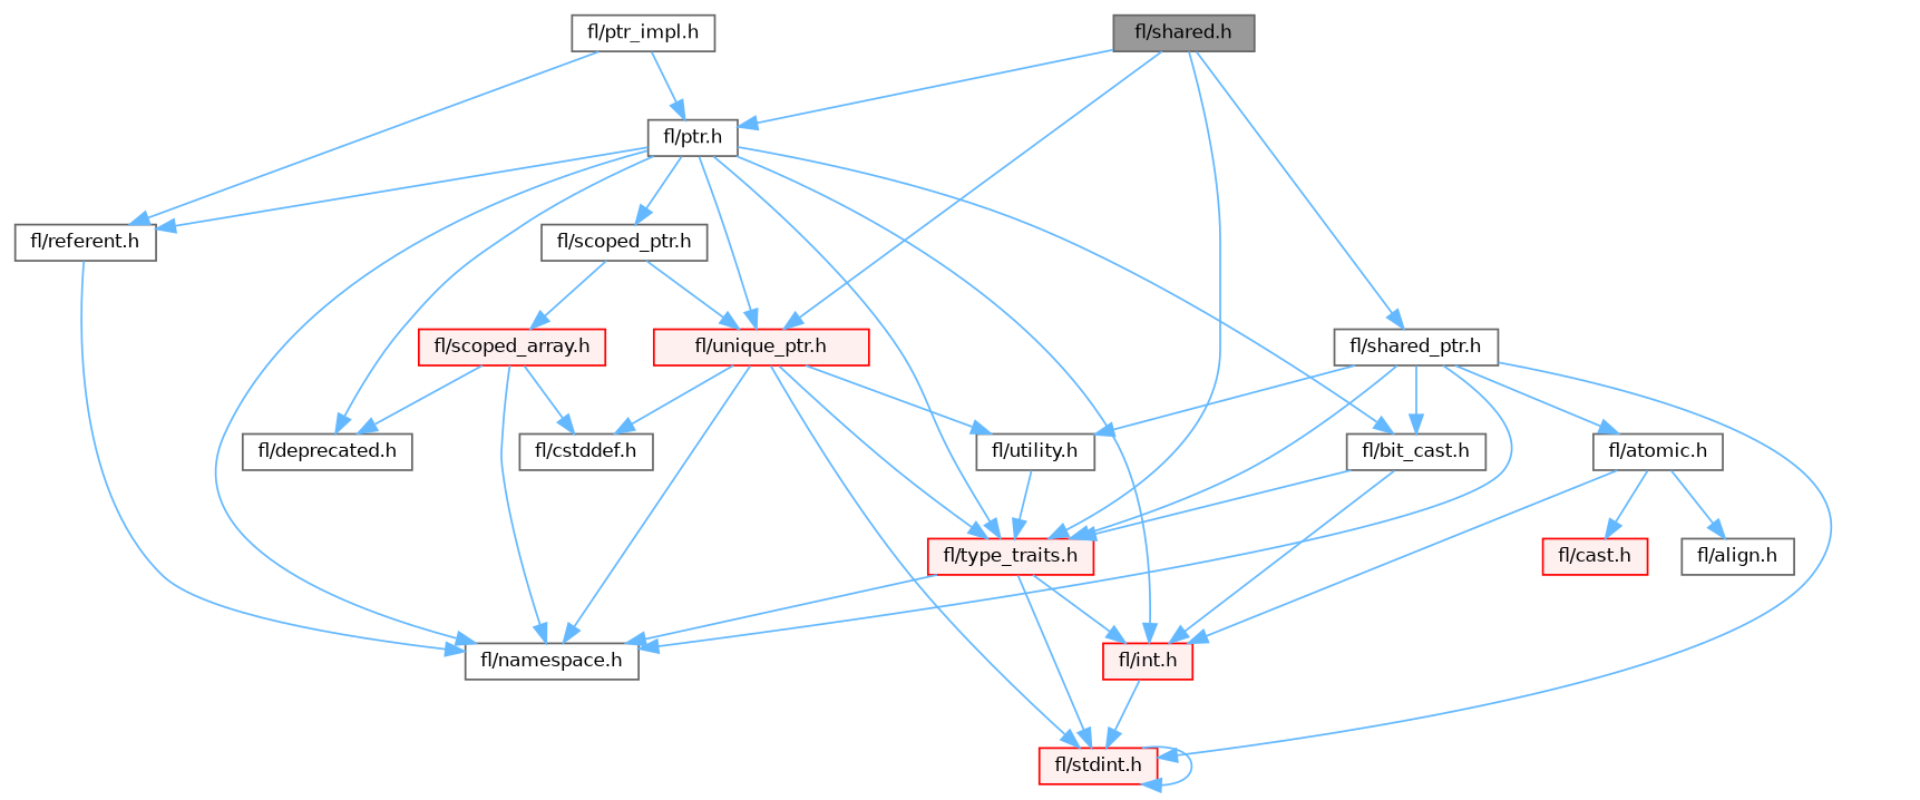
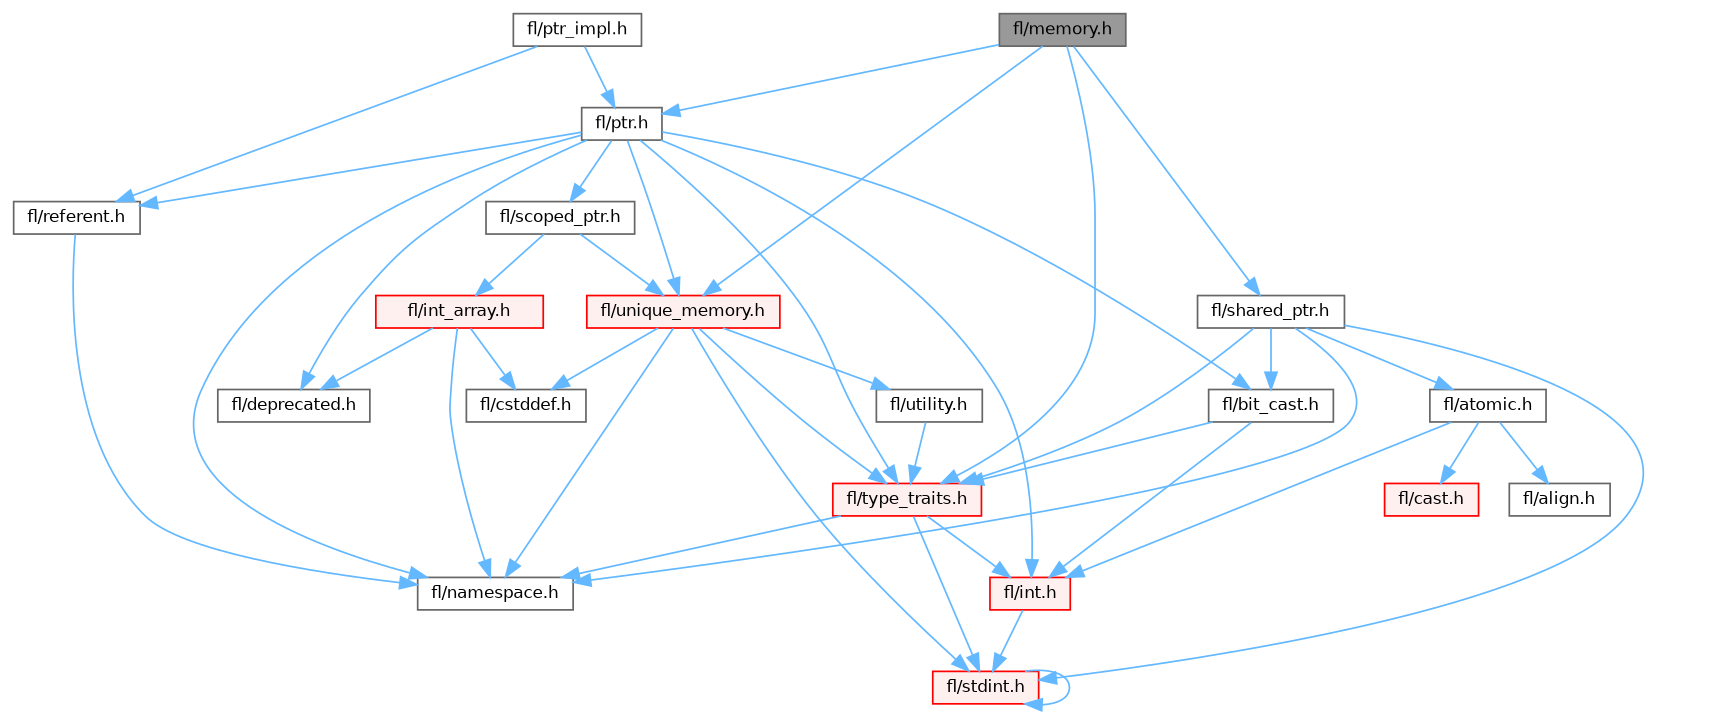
  digraph {
    node [color=grey40 fillcolor=white fontname=Helvetica fontsize=10 shape=box style=filled]
    edge [color=steelblue1 fontname=Helvetica fontsize=10 labelfontname=Helvetica labelfontsize=10 style=solid]
-   n1 [color=gray40 fillcolor=grey60 fontcolor=black height=0.2 label="fl/shared.h" width=0.4]
+   n1 [color=gray40 fillcolor=grey60 fontcolor=black height=0.2 label="fl/memory.h" width=0.4]
    n2 [height=0.2 label="fl/ptr.h" width=0.4]
-   n3 [color=red fillcolor="#FFF0F0" height=0.2 label="fl/unique_ptr.h" width=0.4]
+   n3 [color=red fillcolor="#FFF0F0" height=0.2 label="fl/unique_memory.h" width=0.4]
    n4 [color=red fillcolor="#FFF0F0" height=0.2 label="fl/type_traits.h" width=0.4]
    n5 [height=0.2 label="fl/shared_ptr.h" width=0.4]
    n6 [height=0.2 label="fl/namespace.h" width=0.4]
    n7 [height=0.2 label="fl/scoped_ptr.h" width=0.4]
    n8 [color=red fillcolor="#FFF0F0" height=0.2 label="fl/int.h" width=0.4]
    n9 [height=0.2 label="fl/deprecated.h" width=0.4]
    n10 [height=0.2 label="fl/referent.h" width=0.4]
    n11 [height=0.2 label="fl/bit_cast.h" width=0.4]
    n12 [color=red fillcolor="#FFF0F0" height=0.2 label="fl/stdint.h" width=0.4]
    n13 [height=0.2 label="fl/utility.h" width=0.4]
    n14 [height=0.2 label="fl/cstddef.h" width=0.4]
    n15 [height=0.2 label="fl/atomic.h" width=0.4]
-   n16 [color=red fillcolor="#FFF0F0" height=0.2 label="fl/scoped_array.h" width=0.4]
+   n16 [color=red fillcolor="#FFF0F0" height=0.2 label="fl/int_array.h" width=0.4]
    n17 [height=0.2 label="fl/ptr_impl.h" width=0.4]
    n18 [color=red fillcolor="#FFF0F0" height=0.2 label="fl/cast.h" width=0.4]
    n19 [height=0.2 label="fl/align.h" width=0.4]
    n1 -> n2
    n1 -> n3
    n1 -> n4
    n1 -> n5
    n2 -> n3
    n2 -> n4
    n2 -> n6
    n2 -> n7
    n2 -> n8
    n2 -> n9
    n2 -> n10
    n2 -> n11
    n3 -> n4
    n3 -> n6
    n3 -> n12
    n3 -> n13
    n3 -> n14
    n4 -> n6
    n4 -> n8
    n4 -> n12
    n5 -> n4
    n5 -> n6
    n5 -> n11
    n5 -> n12
-   n5 -> n13
    n5 -> n15
    n7 -> n3
    n7 -> n16
    n8 -> n12
    n10 -> n6
    n11 -> n4
    n11 -> n8
    n12 -> n12
    n13 -> n4
    n15 -> n8
    n15 -> n18
    n15 -> n19
    n16 -> n6
    n16 -> n9
    n16 -> n14
    n17 -> n2
    n17 -> n10
  }
